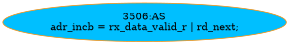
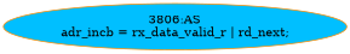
  strict digraph {
-   n1 [ast="<pyverilog.vparser.ast.Assign object at 0x7f13b5568790>" def_var="['adr_incb']" fillcolor=deepskyblue label="3506:AS\nadr_incb = rx_data_valid_r | rd_next;" statements="[]" style=filled typ=Assign use_var="['rx_data_valid_r', 'rd_next']" color=darkorange]
+   n1 [ast="<pyverilog.vparser.ast.Assign object at 0x7f13b5568790>" def_var="['adr_incb']" fillcolor=deepskyblue label="3806:AS\nadr_incb = rx_data_valid_r | rd_next;" statements="[]" style=filled typ=Assign use_var="['rx_data_valid_r', 'rd_next']" color=darkorange]
  }
